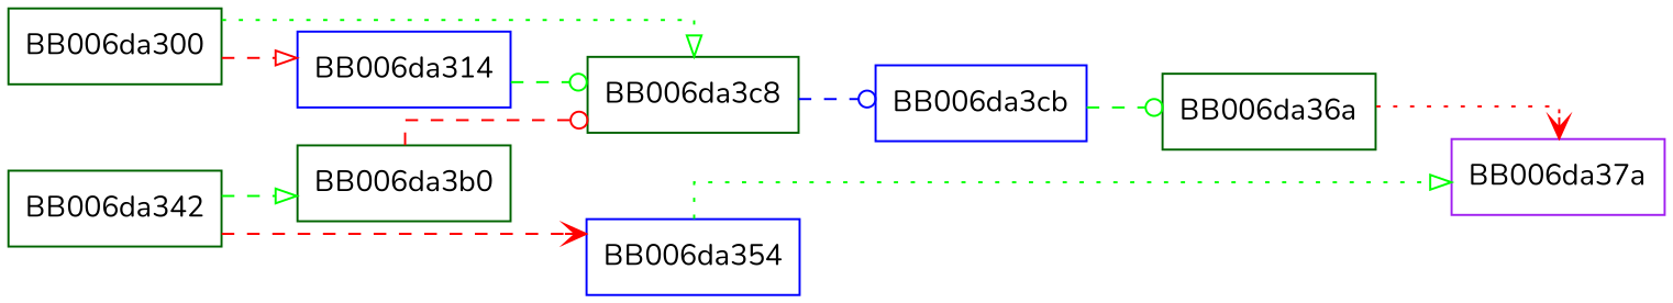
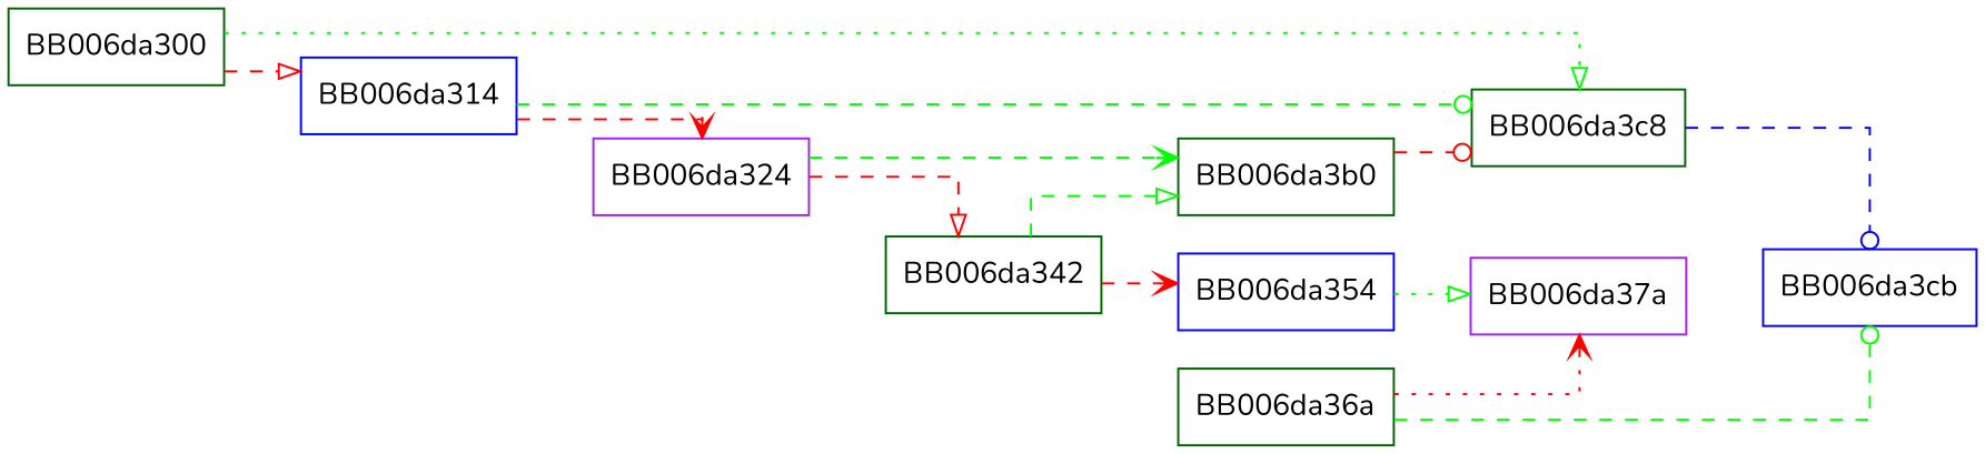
  digraph {
    fontname=Nunito
    rankdir=LR
    splines=ortho
    node [color=darkgreen fontname=Nunito shape=box]
    edge [arrowhead=onormal color=green fontname=Nunito style=dashed]
    BB006da300
    BB006da3c8
    BB006da314 [color=blue]
    BB006da3cb [color=blue]
+   BB006da324 [color=purple]
    BB006da3b0
    BB006da342
    BB006da354 [color=blue]
    BB006da37a [color=purple]
    BB006da36a
    BB006da300 -> BB006da3c8 [style=dotted]
    BB006da300 -> BB006da314 [color=red]
    BB006da3c8 -> BB006da3cb [arrowhead=odot color=blue]
    BB006da314 -> BB006da3c8 [arrowhead=odot]
+   BB006da314 -> BB006da324 [arrowhead=vee color=red]
+   BB006da324 -> BB006da3b0 [arrowhead=vee]
+   BB006da324 -> BB006da342 [color=red]
    BB006da3b0 -> BB006da3c8 [arrowhead=odot color=red]
    BB006da342 -> BB006da3b0
    BB006da342 -> BB006da354 [arrowhead=vee color=red]
    BB006da354 -> BB006da37a [style=dotted]
-   BB006da3cb -> BB006da36a [arrowhead=odot]
+   BB006da36a -> BB006da3cb [arrowhead=odot]
    BB006da36a -> BB006da37a [arrowhead=vee color=red style=dotted]
  }
